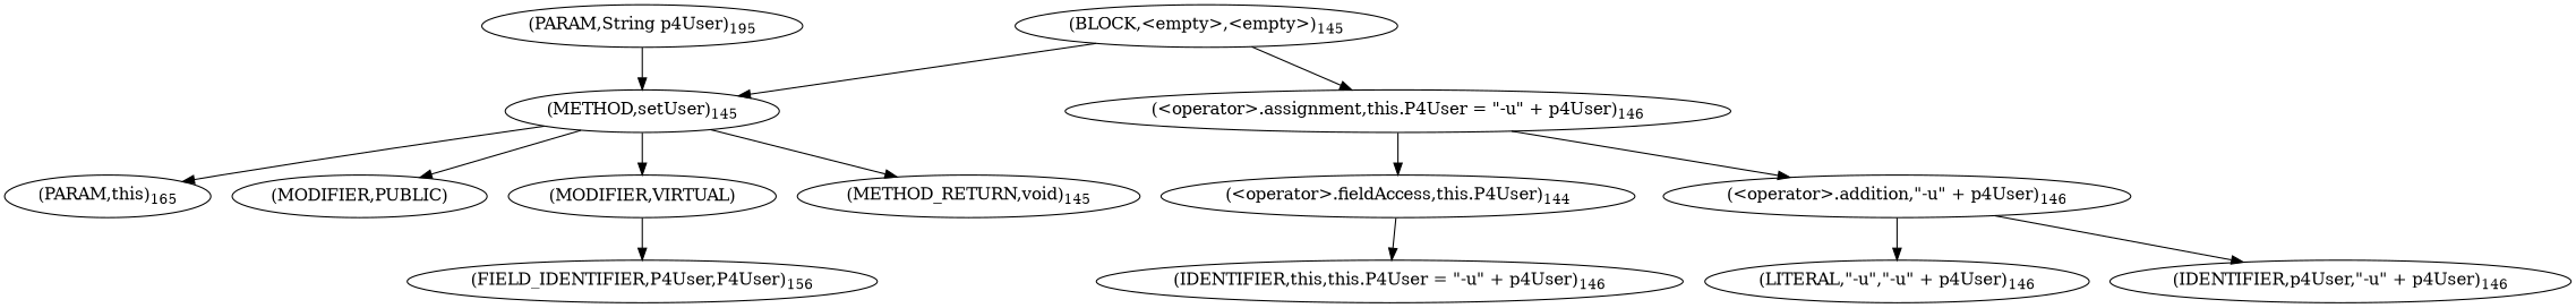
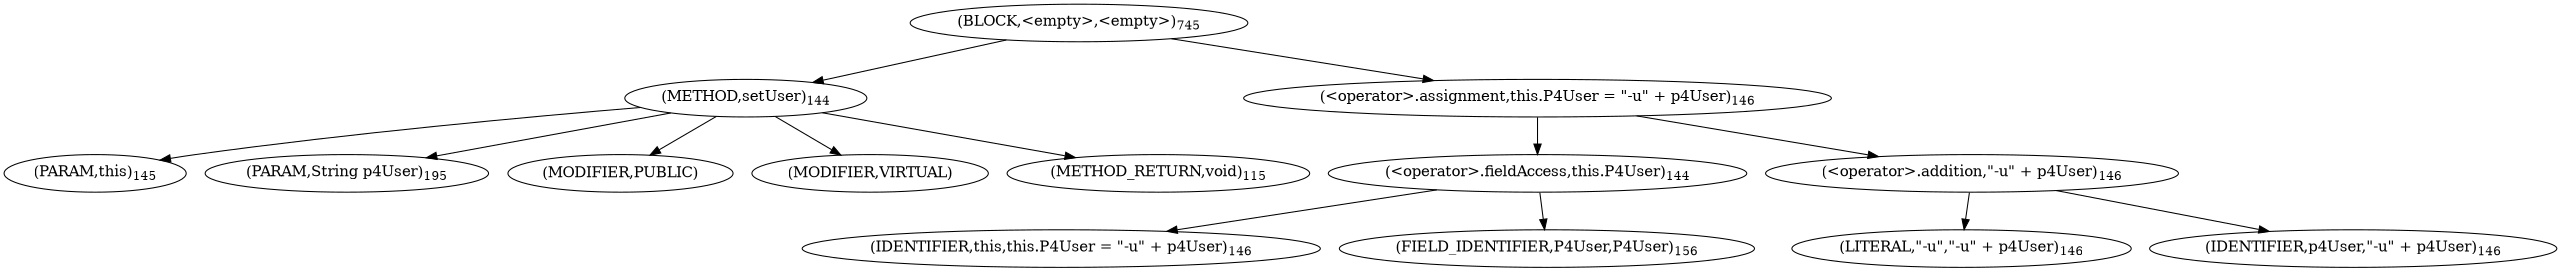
  digraph {
-   n1 [label=<(METHOD,setUser)<SUB>145</SUB>>]
-   n2 [label=<(PARAM,this)<SUB>165</SUB>>]
+   n1 [label=<(METHOD,setUser)<SUB>144</SUB>>]
+   n2 [label=<(PARAM,this)<SUB>145</SUB>>]
    n3 [label=<(PARAM,String p4User)<SUB>195</SUB>>]
    n4 [label=<(MODIFIER,PUBLIC)>]
    n5 [label=<(MODIFIER,VIRTUAL)>]
-   n6 [label=<(METHOD_RETURN,void)<SUB>145</SUB>>]
-   n7 [label=<(BLOCK,&lt;empty&gt;,&lt;empty&gt;)<SUB>145</SUB>>]
+   n6 [label=<(METHOD_RETURN,void)<SUB>115</SUB>>]
+   n7 [label=<(BLOCK,&lt;empty&gt;,&lt;empty&gt;)<SUB>745</SUB>>]
    n8 [label=<(&lt;operator&gt;.assignment,this.P4User = &quot;-u&quot; + p4User)<SUB>146</SUB>>]
    n9 [label=<(&lt;operator&gt;.fieldAccess,this.P4User)<SUB>144</SUB>>]
    n10 [label=<(&lt;operator&gt;.addition,&quot;-u&quot; + p4User)<SUB>146</SUB>>]
    n11 [label=<(IDENTIFIER,this,this.P4User = &quot;-u&quot; + p4User)<SUB>146</SUB>>]
    n12 [label=<(FIELD_IDENTIFIER,P4User,P4User)<SUB>156</SUB>>]
    n13 [label=<(LITERAL,&quot;-u&quot;,&quot;-u&quot; + p4User)<SUB>146</SUB>>]
    n14 [label=<(IDENTIFIER,p4User,&quot;-u&quot; + p4User)<SUB>146</SUB>>]
    n1 -> n2
-   n3 -> n1
+   n1 -> n3
    n1 -> n4
    n1 -> n5
    n1 -> n6
    n7 -> n1
    n7 -> n8
    n8 -> n9
    n8 -> n10
    n9 -> n11
-   n5 -> n12
+   n9 -> n12
    n10 -> n13
    n10 -> n14
  }
